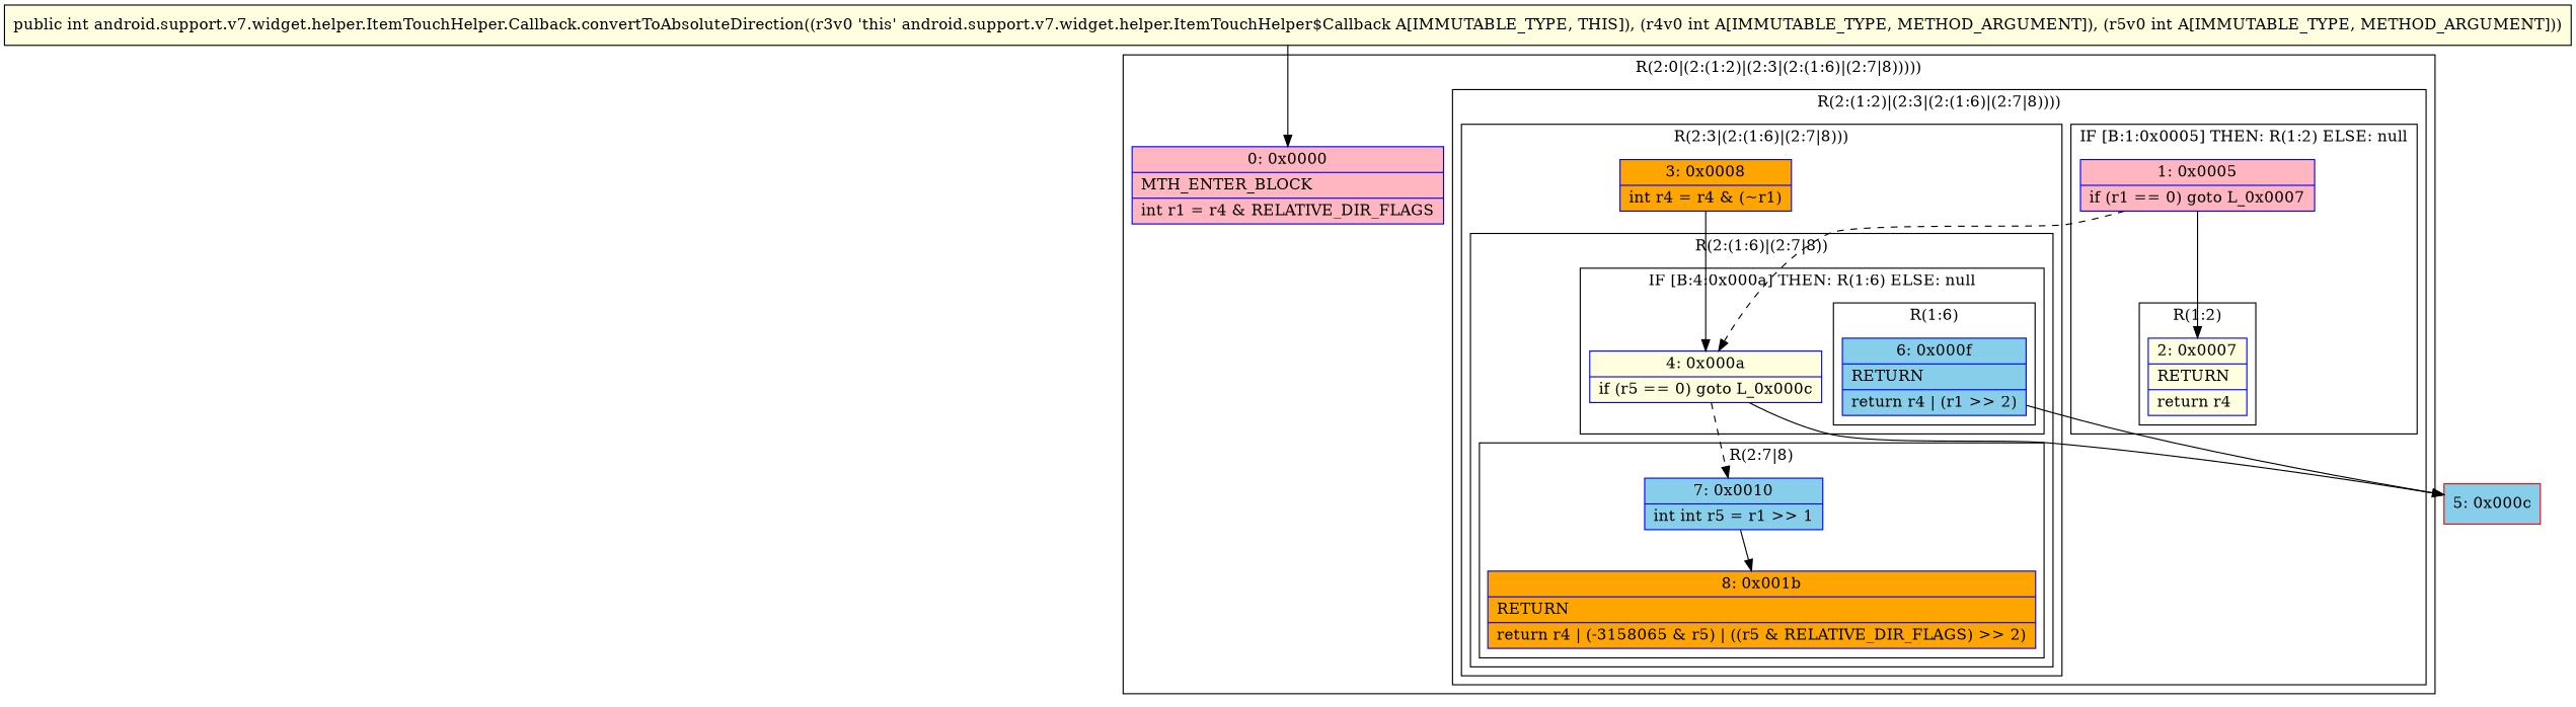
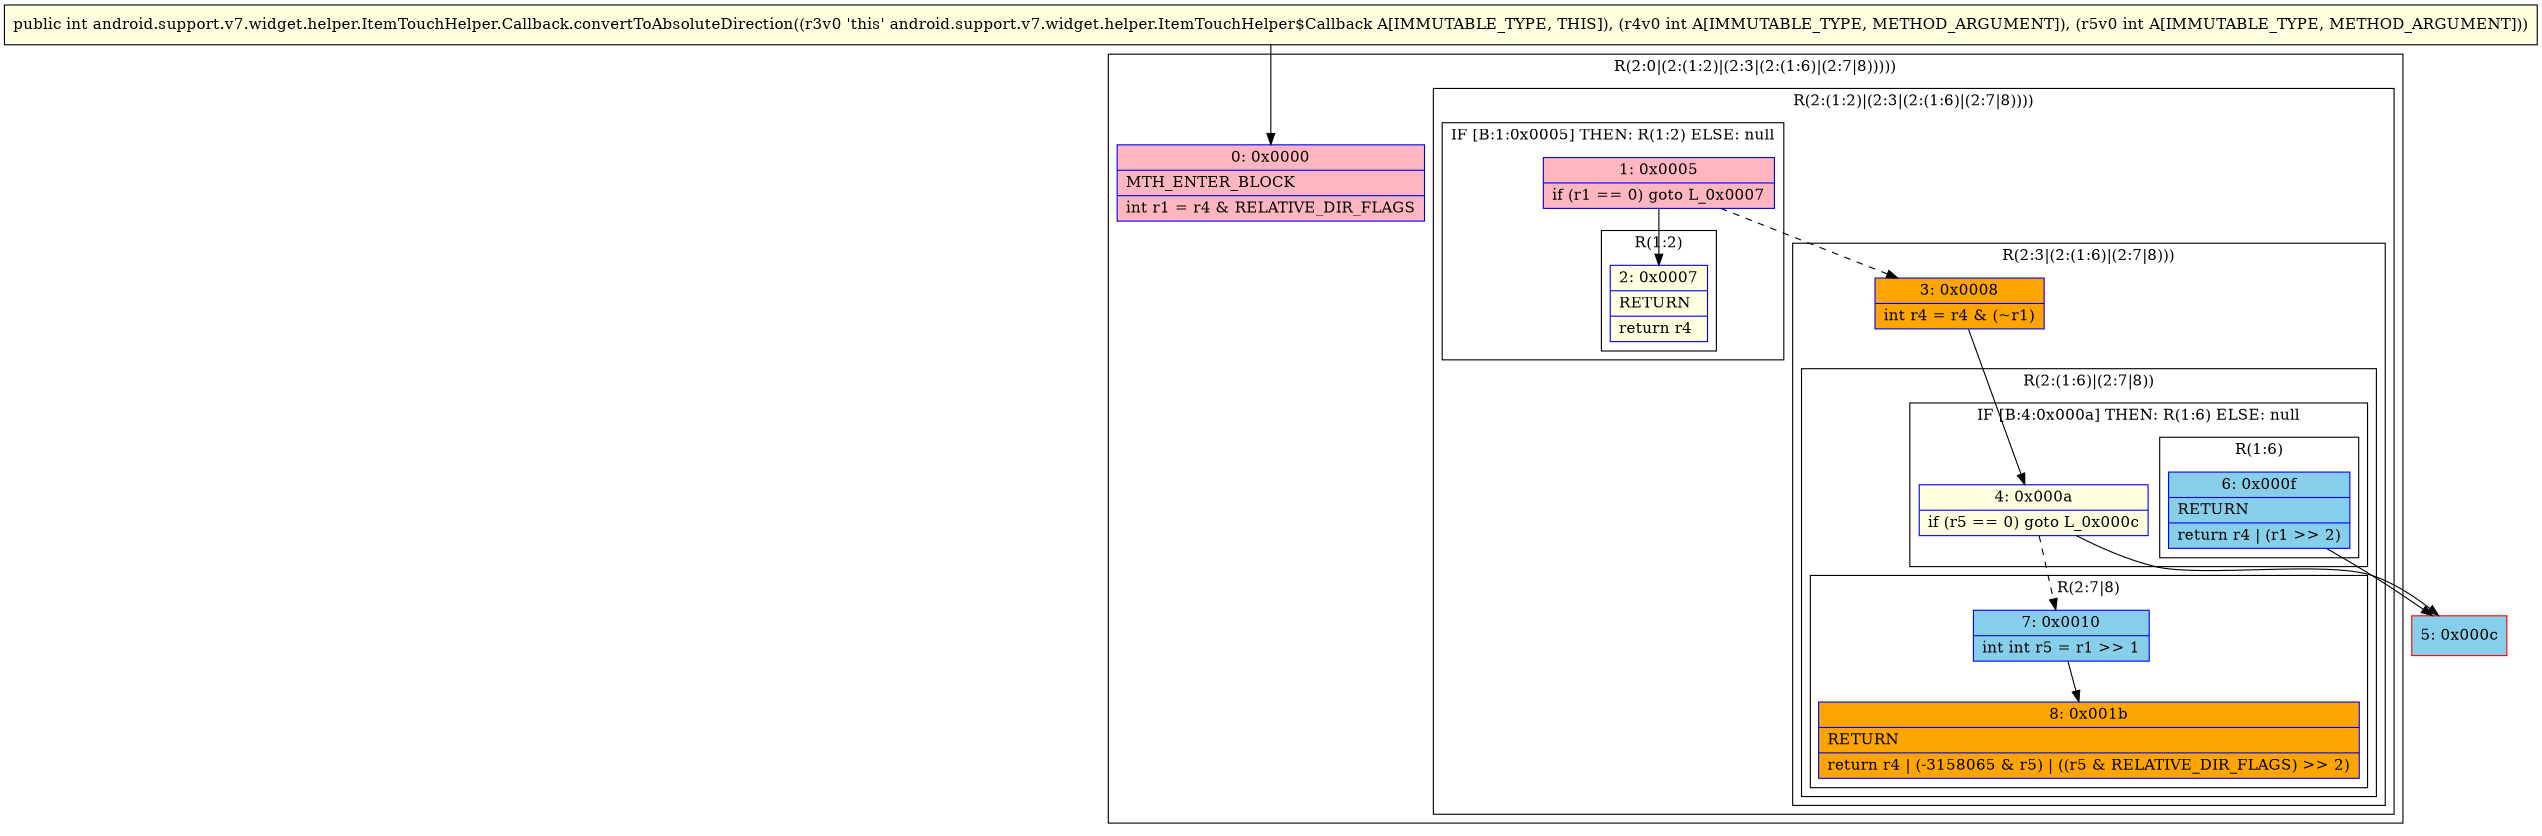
  digraph {
    node [color=blue fillcolor=lightyellow shape=record style=filled]
    n1 [label="{2\:\ 0x0007|RETURN\l|return r4\l}"]
    n2 [fillcolor=lightpink label="{1\:\ 0x0005|if (r1 == 0) goto L_0x0007\l}"]
    n3 [fillcolor=skyblue label="{6\:\ 0x000f|RETURN\l|return r4 \| (r1 \>\> 2)\l}"]
    n4 [label="{4\:\ 0x000a|if (r5 == 0) goto L_0x000c\l}"]
    n5 [fillcolor=skyblue label="{7\:\ 0x0010|int int r5 = r1 \>\> 1\l}"]
    n6 [fillcolor=orange label="{8\:\ 0x001b|RETURN\l|return r4 \| (\-3158065 & r5) \| ((r5 & RELATIVE_DIR_FLAGS) \>\> 2)\l}"]
    n7 [fillcolor=orange label="{3\:\ 0x0008|int r4 = r4 & (~r1)\l}"]
    n8 [fillcolor=lightpink label="{0\:\ 0x0000|MTH_ENTER_BLOCK\l|int r1 = r4 & RELATIVE_DIR_FLAGS\l}"]
    n9 [color=red fillcolor=skyblue label="{5\:\ 0x000c}"]
    n10 [label="{public int android.support.v7.widget.helper.ItemTouchHelper.Callback.convertToAbsoluteDirection((r3v0 'this' android.support.v7.widget.helper.ItemTouchHelper$Callback A[IMMUTABLE_TYPE, THIS]), (r4v0 int A[IMMUTABLE_TYPE, METHOD_ARGUMENT]), (r5v0 int A[IMMUTABLE_TYPE, METHOD_ARGUMENT])) }" color=""]
    subgraph cluster_1 {
      label="R(2:0|(2:(1:2)|(2:3|(2:(1:6)|(2:7|8)))))"
      n8
      subgraph cluster_2 {
        label="R(2:(1:2)|(2:3|(2:(1:6)|(2:7|8))))"
        subgraph cluster_3 {
          label="IF [B:1:0x0005] THEN: R(1:2) ELSE: null"
          n2
          subgraph cluster_4 {
            label="R(1:2)"
            n1
          }
        }
        subgraph cluster_5 {
          label="R(2:3|(2:(1:6)|(2:7|8)))"
          n7
          subgraph cluster_6 {
            label="R(2:(1:6)|(2:7|8))"
            subgraph cluster_7 {
              label="IF [B:4:0x000a] THEN: R(1:6) ELSE: null"
              n4
              subgraph cluster_8 {
                label="R(1:6)"
                n3
              }
            }
            subgraph cluster_9 {
              label="R(2:7|8)"
              n5
              n6
            }
          }
        }
      }
    }
    n2 -> n1
-   n2 -> n4 [style=dashed]
+   n2 -> n7 [style=dashed]
    n3 -> n9
    n4 -> n5 [style=dashed]
    n4 -> n9
    n5 -> n6
    n7 -> n4
    n10 -> n8
  }
